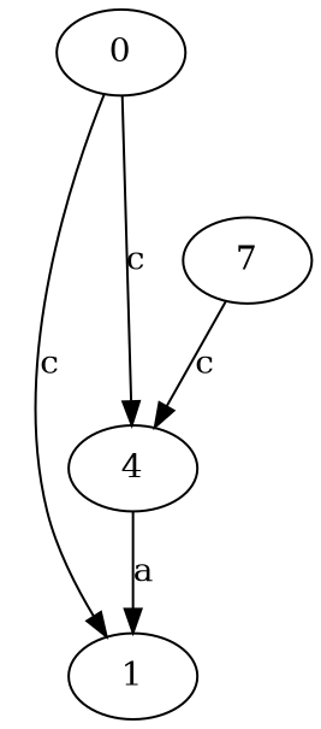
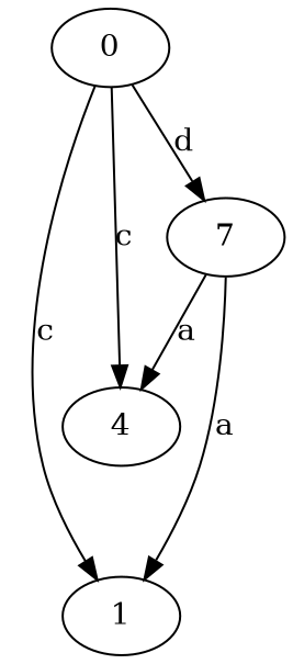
  strict digraph {
    0
    1
    4
    7
    0 -> 1 [label=c]
    0 -> 4 [label=c]
-   4 -> 1 [label=a]
-   7 -> 4 [label=c]
+   0 -> 7 [label=d]
+   7 -> 1 [label=a]
+   7 -> 4 [label=a]
  }
